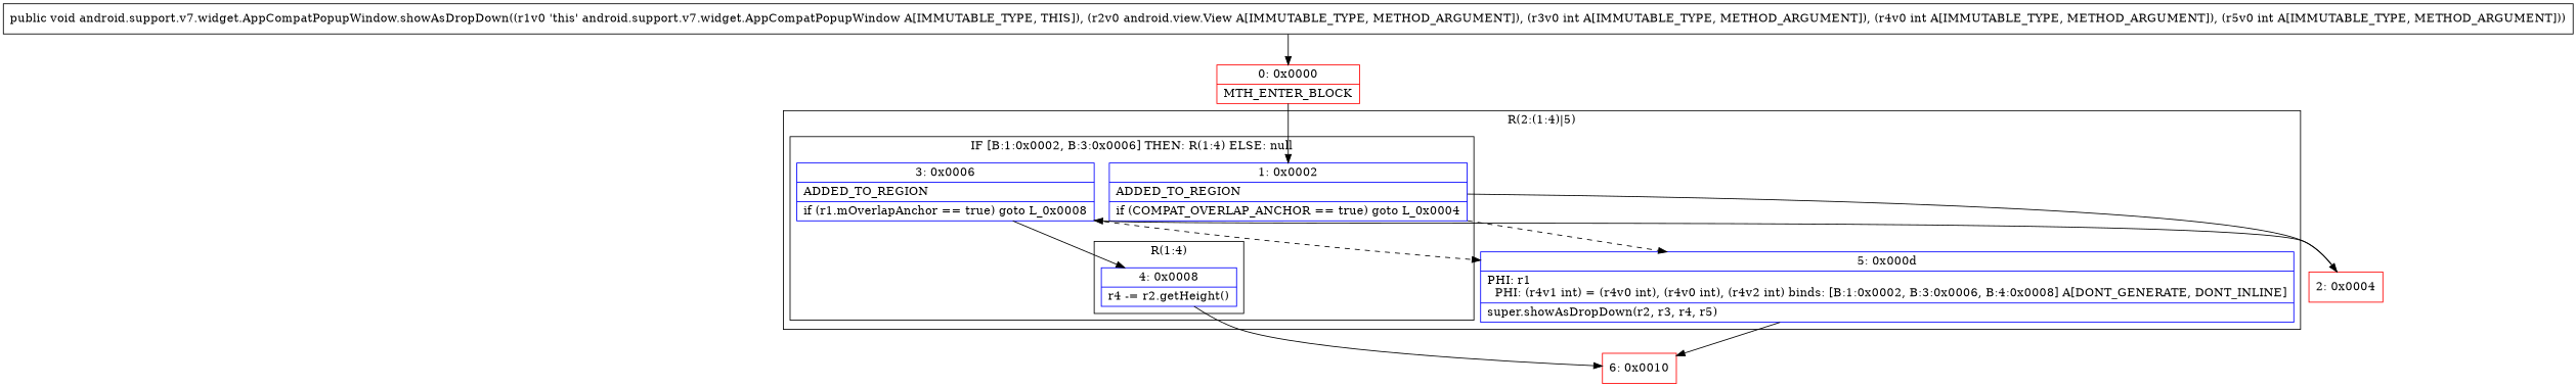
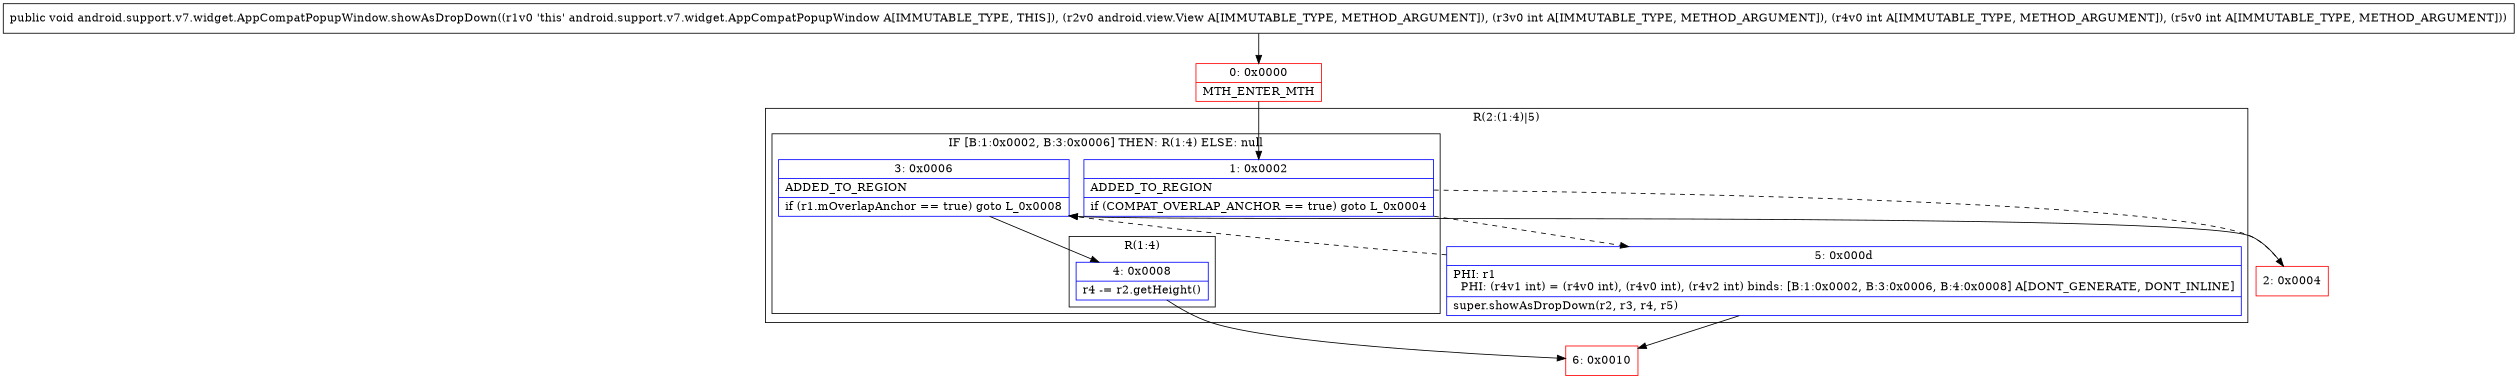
  digraph {
    node [color=blue shape=record]
    n1 [label="{4\:\ 0x0008|r4 \-= r2.getHeight()\l}"]
    n2 [label="{1\:\ 0x0002|ADDED_TO_REGION\l|if (COMPAT_OVERLAP_ANCHOR == true) goto L_0x0004\l}"]
    n3 [label="{3\:\ 0x0006|ADDED_TO_REGION\l|if (r1.mOverlapAnchor == true) goto L_0x0008\l}"]
    n4 [label="{5\:\ 0x000d|PHI: r1 \l  PHI: (r4v1 int) = (r4v0 int), (r4v0 int), (r4v2 int) binds: [B:1:0x0002, B:3:0x0006, B:4:0x0008] A[DONT_GENERATE, DONT_INLINE]\l|super.showAsDropDown(r2, r3, r4, r5)\l}"]
    n5 [color=red label="{6\:\ 0x0010}"]
    n6 [color=red label="{2\:\ 0x0004}"]
-   n7 [color=red label="{0\:\ 0x0000|MTH_ENTER_BLOCK\l}"]
+   n7 [color=red label="{0\:\ 0x0000|MTH_ENTER_MTH\l}"]
    n8 [label="{public void android.support.v7.widget.AppCompatPopupWindow.showAsDropDown((r1v0 'this' android.support.v7.widget.AppCompatPopupWindow A[IMMUTABLE_TYPE, THIS]), (r2v0 android.view.View A[IMMUTABLE_TYPE, METHOD_ARGUMENT]), (r3v0 int A[IMMUTABLE_TYPE, METHOD_ARGUMENT]), (r4v0 int A[IMMUTABLE_TYPE, METHOD_ARGUMENT]), (r5v0 int A[IMMUTABLE_TYPE, METHOD_ARGUMENT])) }" color=""]
    subgraph cluster_1 {
      label="R(2:(1:4)|5)"
      n4
      subgraph cluster_2 {
        label="IF [B:1:0x0002, B:3:0x0006] THEN: R(1:4) ELSE: null"
        n2
        n3
        subgraph cluster_3 {
          label="R(1:4)"
          n1
        }
      }
    }
    n1 -> n5
    n2 -> n4 [style=dashed]
-   n2 -> n6
+   n2 -> n6 [style=dashed]
    n3 -> n1
-   n3 -> n4 [style=dashed]
+   n4 -> n3 [style=dashed]
    n4 -> n5
    n6 -> n3
    n7 -> n2
    n8 -> n7
  }
